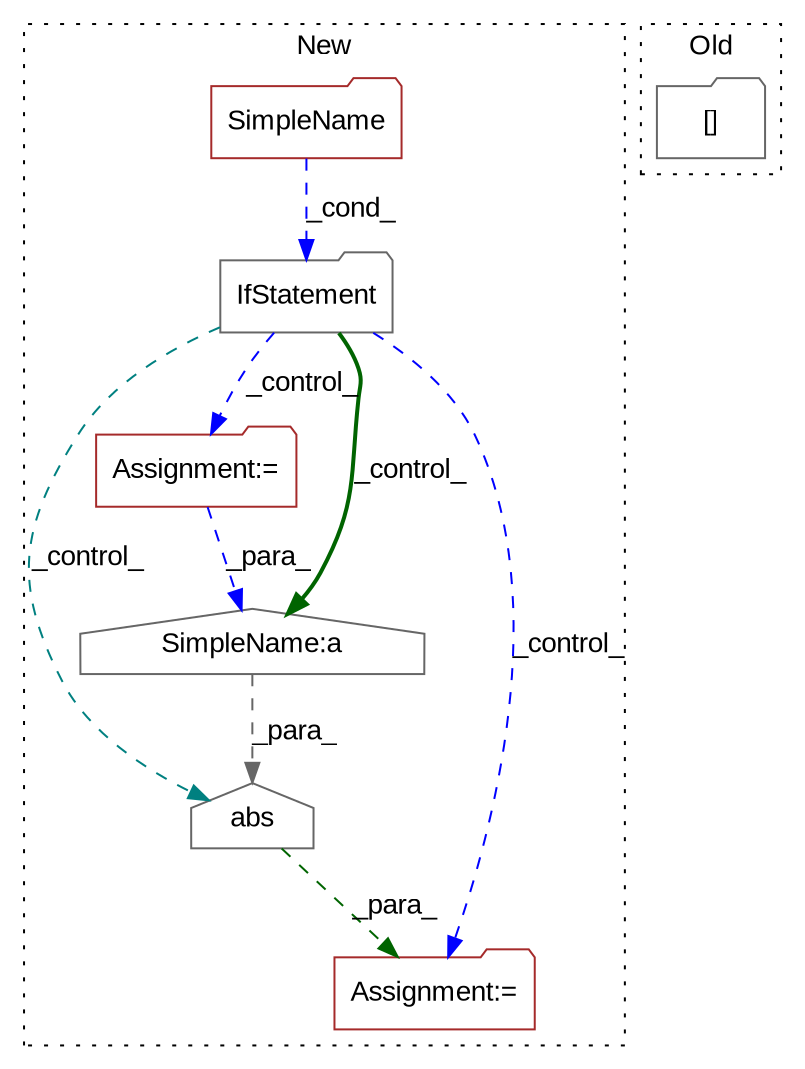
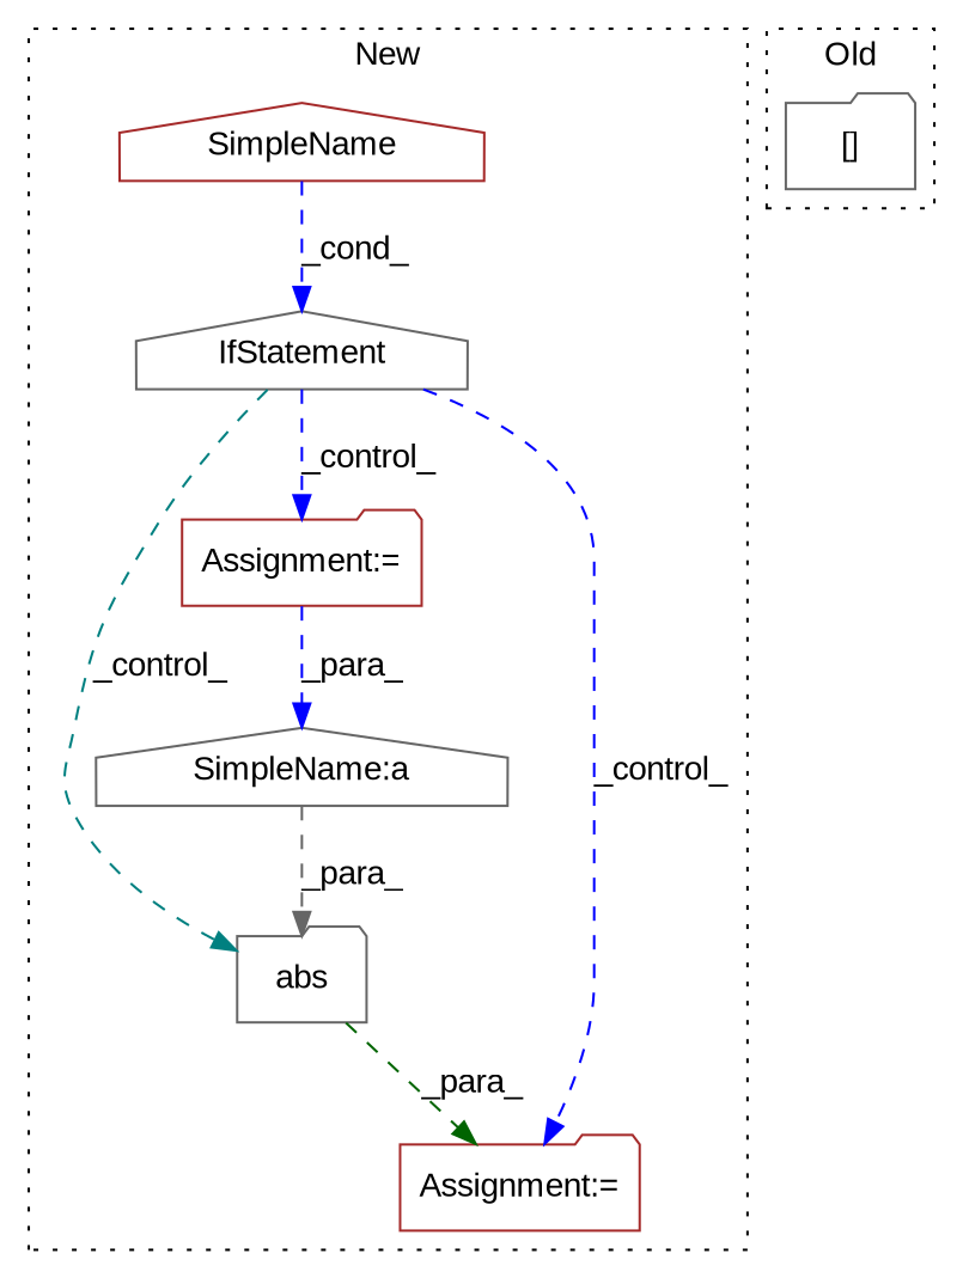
  digraph {
    fontname="Liberation Sans"
    node [a=7 color=gray40 fontname="Liberation Sans" l=1 shape=folder]
    edge [color=blue fontname="Liberation Sans" style=dashed]
-   n1 [a=32 l="4,1" label=abs s="5575,5617" shape=house]
+   n1 [a=32 l="4,1" label=abs s="5575,5617"]
    n2 [color=brown label="Assignment:=" s=5574]
    n3 [a=27 l=3 label="SimpleName:a" s=5591 shape=house]
    n4 [color=brown label="Assignment:=" s=5540]
-   n5 [a=42 color=brown label=SimpleName l=""]
-   n6 [a=25 l="4,2" label=IfStatement s="5448,5484"]
+   n5 [a=42 color=brown label=SimpleName shape=house l=""]
+   n6 [a=25 l="4,2" label=IfStatement s="5448,5484" shape=house]
    n7 [a=2 l="2,1" label="[]" s="4586,4589"]
    subgraph cluster_1 {
      label=New
      style=dotted
      n1
      n2
      n3
      n4
      n5
      n6
    }
    subgraph cluster_2 {
      label=Old
      style=dotted
      n7
    }
    n1 -> n2 [color=darkgreen label=_para_]
    n3 -> n1 [color=gray40 label=_para_]
    n4 -> n3 [label=_para_]
    n5 -> n6 [label=_cond_]
    n6 -> n1 [color=teal label=_control_]
    n6 -> n2 [label=_control_]
-   n6 -> n3 [color=darkgreen label=_control_ style=bold]
    n6 -> n4 [label=_control_]
  }
